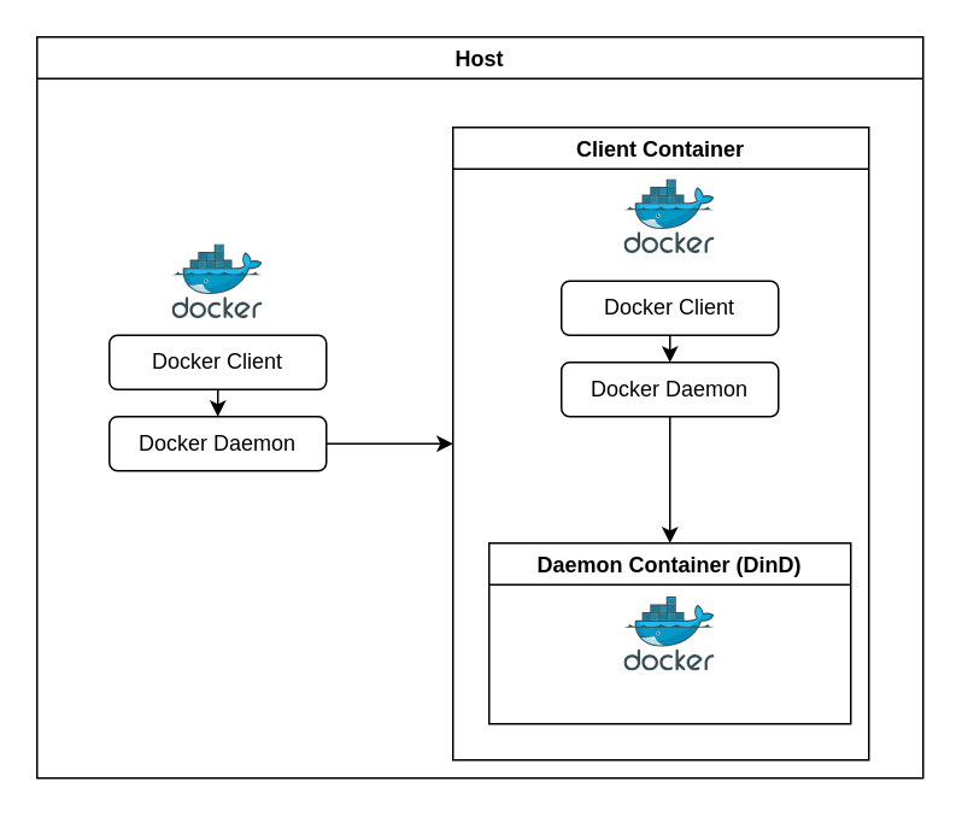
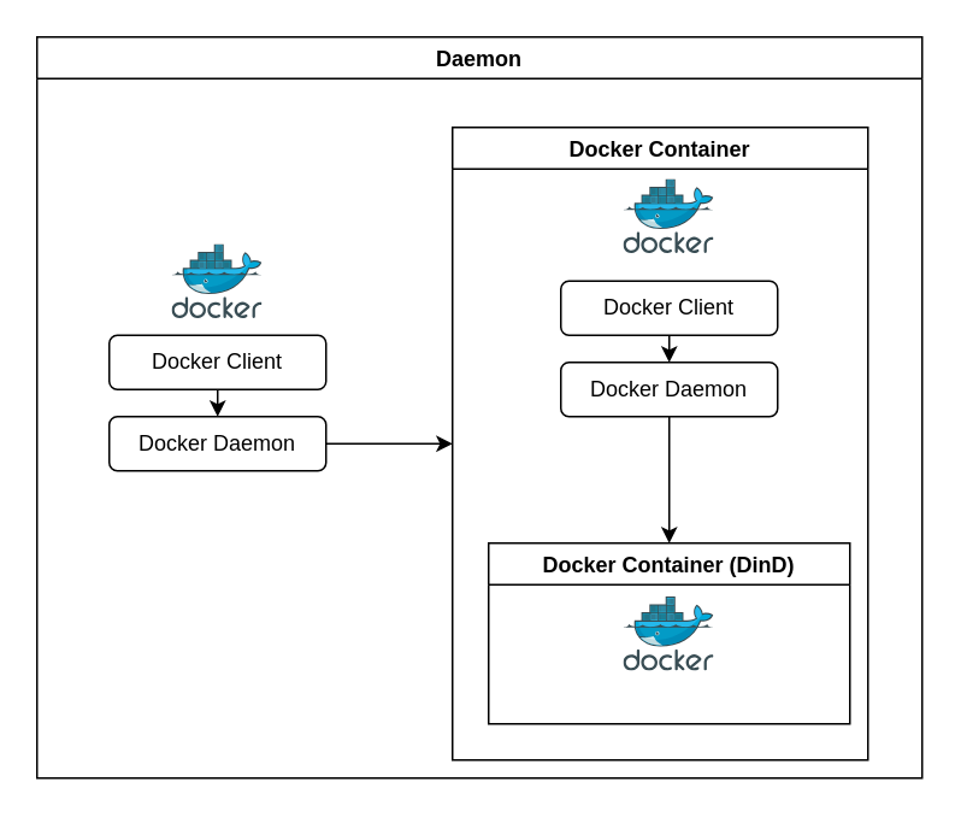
  <mxCell id="0" />
  <mxCell id="1" parent="0" />
- <mxCell id="2" value="Client Container" style="swimlane;" vertex="1" parent="1"><mxGeometry x="250" y="70" width="230" height="350" as="geometry" /></mxCell>
+ <mxCell id="2" value="Docker Container" style="swimlane;" vertex="1" parent="1"><mxGeometry x="250" y="70" width="230" height="350" as="geometry" /></mxCell>
  <mxCell id="3" value="" style="edgeStyle=orthogonalEdgeStyle;rounded=0;orthogonalLoop=1;jettySize=auto;html=1;entryX=0.5;entryY=0;entryDx=0;entryDy=0;" edge="1" parent="1" source="14" target="4"><mxGeometry relative="1" as="geometry"><mxPoint x="370" y="300" as="targetPoint" /></mxGeometry></mxCell>
- <mxCell id="4" value="Daemon Container (DinD)" style="swimlane;" vertex="1" parent="1"><mxGeometry x="270" y="300" width="200" height="100" as="geometry" /></mxCell>
+ <mxCell id="4" value="Docker Container (DinD)" style="swimlane;" vertex="1" parent="1"><mxGeometry x="270" y="300" width="200" height="100" as="geometry" /></mxCell>
  <mxCell id="5" value="" style="image;sketch=0;aspect=fixed;html=1;points=[];align=center;fontSize=12;image=img/lib/mscae/Docker.svg;" vertex="1" parent="4"><mxGeometry x="75" y="30" width="50" height="41" as="geometry" /></mxCell>
  <mxCell id="6" style="edgeStyle=orthogonalEdgeStyle;rounded=0;orthogonalLoop=1;jettySize=auto;html=1;exitX=0.5;exitY=1;exitDx=0;exitDy=0;entryX=0.5;entryY=0;entryDx=0;entryDy=0;" edge="1" parent="4"><mxGeometry relative="1" as="geometry"><mxPoint x="100" y="110" as="sourcePoint" /></mxGeometry></mxCell>
- <mxCell id="7" value="Host" style="swimlane;" vertex="1" parent="1"><mxGeometry x="20" y="20" width="490" height="410" as="geometry" /></mxCell>
+ <mxCell id="7" value="Daemon" style="swimlane;" vertex="1" parent="1"><mxGeometry x="20" y="20" width="490" height="410" as="geometry" /></mxCell>
  <mxCell id="8" value="" style="image;sketch=0;aspect=fixed;html=1;points=[];align=center;fontSize=12;image=img/lib/mscae/Docker.svg;" vertex="1" parent="7"><mxGeometry x="75" y="115" width="50" height="41" as="geometry" /></mxCell>
  <mxCell id="9" style="edgeStyle=orthogonalEdgeStyle;rounded=0;orthogonalLoop=1;jettySize=auto;html=1;exitX=0.5;exitY=1;exitDx=0;exitDy=0;entryX=0.5;entryY=0;entryDx=0;entryDy=0;" edge="1" parent="7" source="10" target="11"><mxGeometry relative="1" as="geometry" /></mxCell>
  <mxCell id="10" value="Docker Client" style="rounded=1;whiteSpace=wrap;html=1;" vertex="1" parent="7"><mxGeometry x="40" y="165" width="120" height="30" as="geometry" /></mxCell>
  <mxCell id="11" value="Docker Daemon" style="rounded=1;whiteSpace=wrap;html=1;" vertex="1" parent="7"><mxGeometry x="40" y="210" width="120" height="30" as="geometry" /></mxCell>
  <mxCell id="12" value="Docker Client" style="rounded=1;whiteSpace=wrap;html=1;" vertex="1" parent="7"><mxGeometry x="290" y="135" width="120" height="30" as="geometry" /></mxCell>
  <mxCell id="13" value="" style="image;sketch=0;aspect=fixed;html=1;points=[];align=center;fontSize=12;image=img/lib/mscae/Docker.svg;" vertex="1" parent="7"><mxGeometry x="325" y="79" width="50" height="41" as="geometry" /></mxCell>
  <mxCell id="14" value="Docker Daemon" style="rounded=1;whiteSpace=wrap;html=1;" vertex="1" parent="7"><mxGeometry x="290" y="180" width="120" height="30" as="geometry" /></mxCell>
  <mxCell id="15" style="edgeStyle=orthogonalEdgeStyle;rounded=0;orthogonalLoop=1;jettySize=auto;html=1;exitX=0.5;exitY=1;exitDx=0;exitDy=0;entryX=0.5;entryY=0;entryDx=0;entryDy=0;" edge="1" parent="7" source="12" target="14"><mxGeometry relative="1" as="geometry" /></mxCell>
  <mxCell id="16" value="" style="endArrow=classic;html=1;rounded=0;exitX=1;exitY=0.5;exitDx=0;exitDy=0;entryX=0;entryY=0.5;entryDx=0;entryDy=0;" edge="1" parent="1" source="11" target="2"><mxGeometry width="50" height="50" relative="1" as="geometry"><mxPoint x="320" y="380" as="sourcePoint" /><mxPoint x="370" y="330" as="targetPoint" /></mxGeometry></mxCell>
